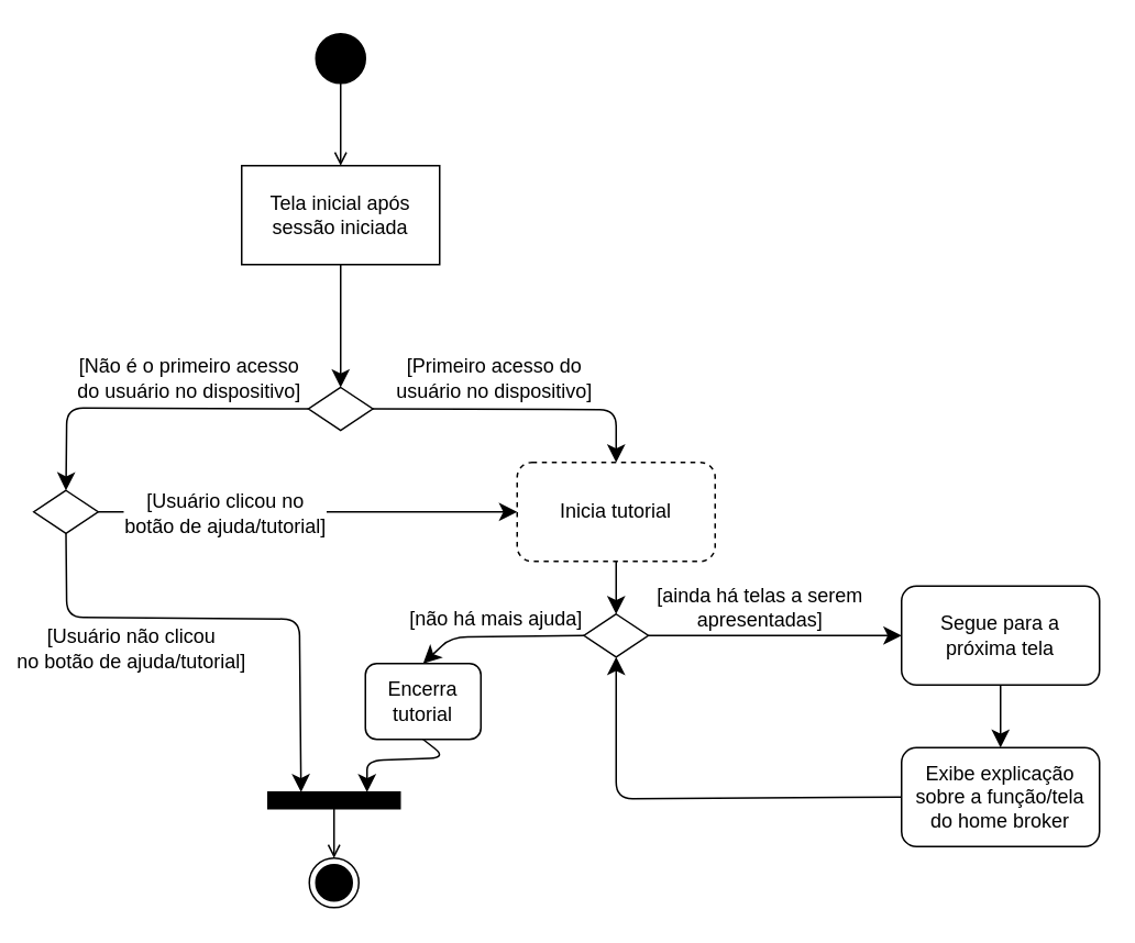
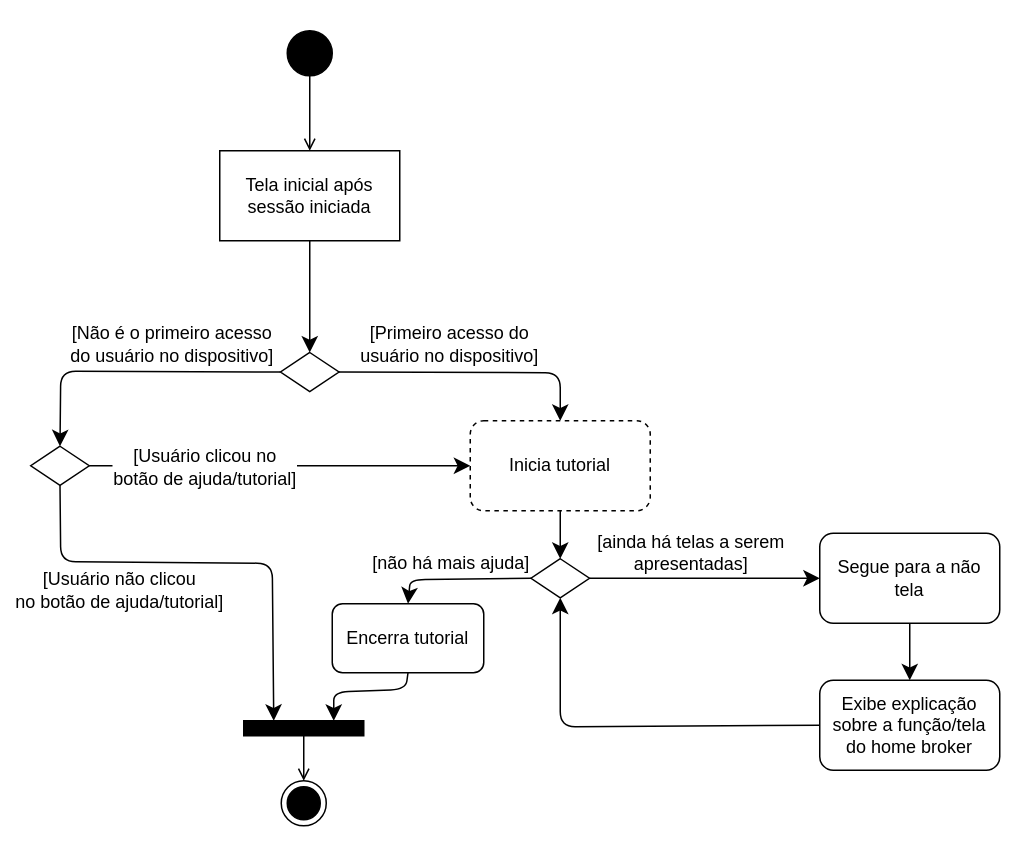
  <mxCell id="0" />
  <mxCell id="1" parent="0" />
  <mxCell id="2" style="edgeStyle=orthogonalEdgeStyle;rounded=0;orthogonalLoop=1;jettySize=auto;html=1;entryX=0.5;entryY=0;entryDx=0;entryDy=0;endArrow=open;endFill=0;" edge="1" parent="1" source="3" target="4"><mxGeometry relative="1" as="geometry"><mxPoint x="313" y="727.5" as="targetPoint" /></mxGeometry></mxCell>
  <mxCell id="3" value="" style="rounded=0;whiteSpace=wrap;html=1;fillColor=#000000;" vertex="1" parent="1"><mxGeometry x="162" y="480" width="80" height="10" as="geometry" /></mxCell>
  <mxCell id="4" value="" style="ellipse;html=1;shape=endState;fillColor=#000000;strokeColor=#000000;" vertex="1" parent="1"><mxGeometry x="187" y="520" width="30" height="30" as="geometry" /></mxCell>
  <mxCell id="5" style="edgeStyle=orthogonalEdgeStyle;rounded=0;orthogonalLoop=1;jettySize=auto;html=1;entryX=0.5;entryY=0;entryDx=0;entryDy=0;endArrow=open;endFill=0;" edge="1" parent="1" source="6" target="8"><mxGeometry relative="1" as="geometry"><mxPoint x="205.75" y="90" as="targetPoint" /></mxGeometry></mxCell>
  <mxCell id="6" value="" style="ellipse;whiteSpace=wrap;html=1;aspect=fixed;fillColor=#000000;" vertex="1" parent="1"><mxGeometry x="191" y="20" width="30" height="30" as="geometry" /></mxCell>
  <mxCell id="7" style="edgeStyle=none;curved=1;rounded=0;orthogonalLoop=1;jettySize=auto;html=1;exitX=0.5;exitY=1;exitDx=0;exitDy=0;entryX=0.5;entryY=0;entryDx=0;entryDy=0;fontSize=12;startSize=8;endSize=8;" edge="1" parent="1" source="8" target="13"><mxGeometry relative="1" as="geometry" /></mxCell>
  <mxCell id="8" value="Tela inicial após sessão iniciada" style="whiteSpace=wrap;html=1;rounded=0;" vertex="1" parent="1"><mxGeometry x="146" y="100" width="120" height="60" as="geometry" /></mxCell>
  <mxCell id="9" style="edgeStyle=none;curved=0;rounded=1;orthogonalLoop=1;jettySize=auto;html=1;exitX=0;exitY=0.5;exitDx=0;exitDy=0;entryX=0.5;entryY=0;entryDx=0;entryDy=0;fontSize=12;startSize=8;endSize=8;" edge="1" parent="1" source="13" target="18"><mxGeometry relative="1" as="geometry"><Array as="points"><mxPoint x="40" y="247" /></Array></mxGeometry></mxCell>
  <mxCell id="10" value="[Não é o primeiro acesso&lt;div&gt;do usuário no dispositivo]&lt;/div&gt;" style="edgeLabel;html=1;align=center;verticalAlign=middle;resizable=0;points=[];fontSize=12;fontFamily=Helvetica;fontColor=default;labelBackgroundColor=default;" vertex="1" connectable="0" parent="9"><mxGeometry x="-0.298" y="-1" relative="1" as="geometry"><mxPoint x="-4" y="-18" as="offset" /></mxGeometry></mxCell>
  <mxCell id="11" style="edgeStyle=none;shape=connector;curved=0;rounded=1;orthogonalLoop=1;jettySize=auto;html=1;exitX=1;exitY=0.5;exitDx=0;exitDy=0;entryX=0.5;entryY=0;entryDx=0;entryDy=0;strokeColor=default;align=center;verticalAlign=middle;fontFamily=Helvetica;fontSize=12;fontColor=default;labelBackgroundColor=default;startSize=8;endArrow=classic;endSize=8;" edge="1" parent="1" source="13" target="20"><mxGeometry relative="1" as="geometry"><Array as="points"><mxPoint x="373" y="248" /></Array></mxGeometry></mxCell>
  <mxCell id="12" value="[Primeiro acesso do&lt;div&gt;usuário no dispositivo]&lt;/div&gt;" style="edgeLabel;html=1;align=center;verticalAlign=middle;resizable=0;points=[];fontSize=12;fontFamily=Helvetica;fontColor=default;labelBackgroundColor=default;" vertex="1" connectable="0" parent="11"><mxGeometry x="-0.259" y="1" relative="1" as="geometry"><mxPoint x="6" y="-18" as="offset" /></mxGeometry></mxCell>
  <mxCell id="13" value="" style="rhombus;whiteSpace=wrap;html=1;" vertex="1" parent="1"><mxGeometry x="186.5" y="234.5" width="39" height="26" as="geometry" /></mxCell>
  <mxCell id="14" style="edgeStyle=none;shape=connector;curved=0;rounded=1;orthogonalLoop=1;jettySize=auto;html=1;exitX=0.5;exitY=1;exitDx=0;exitDy=0;entryX=0.25;entryY=0;entryDx=0;entryDy=0;strokeColor=default;align=center;verticalAlign=middle;fontFamily=Helvetica;fontSize=12;fontColor=default;labelBackgroundColor=default;startSize=8;endArrow=classic;endSize=8;" edge="1" parent="1" source="18" target="3"><mxGeometry relative="1" as="geometry"><Array as="points"><mxPoint x="40" y="374" /><mxPoint x="181" y="375" /></Array></mxGeometry></mxCell>
  <mxCell id="15" value="[Usuário não clicou&lt;div&gt;no botão de ajuda/tutorial]&lt;/div&gt;" style="edgeLabel;html=1;align=center;verticalAlign=middle;resizable=0;points=[];fontSize=12;fontFamily=Helvetica;fontColor=default;labelBackgroundColor=default;" vertex="1" connectable="0" parent="14"><mxGeometry x="-0.512" y="-1" relative="1" as="geometry"><mxPoint x="18" y="17" as="offset" /></mxGeometry></mxCell>
  <mxCell id="16" style="edgeStyle=none;shape=connector;curved=0;rounded=1;orthogonalLoop=1;jettySize=auto;html=1;exitX=1;exitY=0.5;exitDx=0;exitDy=0;entryX=0;entryY=0.5;entryDx=0;entryDy=0;strokeColor=default;align=center;verticalAlign=middle;fontFamily=Helvetica;fontSize=12;fontColor=default;labelBackgroundColor=default;startSize=8;endArrow=classic;endSize=8;" edge="1" parent="1" source="18" target="20"><mxGeometry relative="1" as="geometry" /></mxCell>
  <mxCell id="17" value="[Usuário clicou no&lt;div&gt;botão de ajuda/tutorial]&lt;/div&gt;" style="edgeLabel;html=1;align=center;verticalAlign=middle;resizable=0;points=[];fontSize=12;fontFamily=Helvetica;fontColor=default;labelBackgroundColor=default;" vertex="1" connectable="0" parent="16"><mxGeometry x="-0.416" relative="1" as="geometry"><mxPoint x="2" as="offset" /></mxGeometry></mxCell>
  <mxCell id="18" value="" style="rhombus;whiteSpace=wrap;html=1;" vertex="1" parent="1"><mxGeometry x="20" y="297" width="39" height="26" as="geometry" /></mxCell>
  <mxCell id="19" style="edgeStyle=none;shape=connector;curved=0;rounded=1;orthogonalLoop=1;jettySize=auto;html=1;exitX=0.5;exitY=1;exitDx=0;exitDy=0;entryX=0.5;entryY=0;entryDx=0;entryDy=0;strokeColor=default;align=center;verticalAlign=middle;fontFamily=Helvetica;fontSize=12;fontColor=default;labelBackgroundColor=default;startSize=8;endArrow=classic;endSize=8;" edge="1" parent="1" source="20" target="26"><mxGeometry relative="1" as="geometry" /></mxCell>
  <mxCell id="20" value="Inicia tutorial" style="rounded=1;whiteSpace=wrap;html=1;dashed=1;" vertex="1" parent="1"><mxGeometry x="313" y="280" width="120" height="60" as="geometry" /></mxCell>
  <mxCell id="21" style="edgeStyle=none;shape=connector;curved=0;rounded=1;orthogonalLoop=1;jettySize=auto;html=1;exitX=0;exitY=0.5;exitDx=0;exitDy=0;entryX=0.5;entryY=1;entryDx=0;entryDy=0;strokeColor=default;align=center;verticalAlign=middle;fontFamily=Helvetica;fontSize=12;fontColor=default;labelBackgroundColor=default;startSize=8;endArrow=classic;endSize=8;" edge="1" parent="1" source="22" target="26"><mxGeometry relative="1" as="geometry"><Array as="points"><mxPoint x="373" y="484" /></Array></mxGeometry></mxCell>
  <mxCell id="22" value="Exibe explicação&lt;div&gt;sobre a função/tela&lt;/div&gt;&lt;div&gt;do home broker&lt;/div&gt;" style="rounded=1;whiteSpace=wrap;html=1;" vertex="1" parent="1"><mxGeometry x="546" y="453" width="120" height="60" as="geometry" /></mxCell>
  <mxCell id="23" style="edgeStyle=none;shape=connector;curved=0;rounded=1;orthogonalLoop=1;jettySize=auto;html=1;exitX=1;exitY=0.5;exitDx=0;exitDy=0;entryX=0;entryY=0.5;entryDx=0;entryDy=0;strokeColor=default;align=center;verticalAlign=middle;fontFamily=Helvetica;fontSize=12;fontColor=default;labelBackgroundColor=default;startSize=8;endArrow=classic;endSize=8;" edge="1" parent="1" source="26" target="28"><mxGeometry relative="1" as="geometry" /></mxCell>
  <mxCell id="24" value="[ainda há telas a serem&lt;div&gt;apresentadas]&lt;/div&gt;" style="edgeLabel;html=1;align=center;verticalAlign=middle;resizable=0;points=[];fontSize=12;fontFamily=Helvetica;fontColor=default;labelBackgroundColor=default;" vertex="1" connectable="0" parent="23"><mxGeometry x="-0.222" y="-1" relative="1" as="geometry"><mxPoint x="7" y="-19" as="offset" /></mxGeometry></mxCell>
  <mxCell id="25" style="edgeStyle=none;shape=connector;curved=0;rounded=1;orthogonalLoop=1;jettySize=auto;html=1;exitX=0;exitY=0.5;exitDx=0;exitDy=0;entryX=0.5;entryY=0;entryDx=0;entryDy=0;strokeColor=default;align=center;verticalAlign=middle;fontFamily=Helvetica;fontSize=12;fontColor=default;labelBackgroundColor=default;startSize=8;endArrow=classic;endSize=8;" edge="1" parent="1" source="26" target="30"><mxGeometry relative="1" as="geometry"><Array as="points"><mxPoint x="273" y="386" /></Array></mxGeometry></mxCell>
  <mxCell id="26" value="" style="rhombus;whiteSpace=wrap;html=1;" vertex="1" parent="1"><mxGeometry x="353.5" y="372" width="39" height="26" as="geometry" /></mxCell>
  <mxCell id="27" style="edgeStyle=none;shape=connector;curved=0;rounded=1;orthogonalLoop=1;jettySize=auto;html=1;exitX=0.5;exitY=1;exitDx=0;exitDy=0;entryX=0.5;entryY=0;entryDx=0;entryDy=0;strokeColor=default;align=center;verticalAlign=middle;fontFamily=Helvetica;fontSize=12;fontColor=default;labelBackgroundColor=default;startSize=8;endArrow=classic;endSize=8;" edge="1" parent="1" source="28" target="22"><mxGeometry relative="1" as="geometry" /></mxCell>
- <mxCell id="28" value="Segue para a próxima tela" style="rounded=1;whiteSpace=wrap;html=1;" vertex="1" parent="1"><mxGeometry x="546" y="355" width="120" height="60" as="geometry" /></mxCell>
+ <mxCell id="28" value="Segue para a não tela" style="rounded=1;whiteSpace=wrap;html=1;" vertex="1" parent="1"><mxGeometry x="546" y="355" width="120" height="60" as="geometry" /></mxCell>
  <mxCell id="29" style="edgeStyle=none;shape=connector;curved=0;rounded=1;orthogonalLoop=1;jettySize=auto;html=1;exitX=0.5;exitY=1;exitDx=0;exitDy=0;entryX=0.75;entryY=0;entryDx=0;entryDy=0;strokeColor=default;align=center;verticalAlign=middle;fontFamily=Helvetica;fontSize=12;fontColor=default;labelBackgroundColor=default;startSize=8;endArrow=classic;endSize=8;" edge="1" parent="1" source="30" target="3"><mxGeometry relative="1" as="geometry"><Array as="points"><mxPoint x="270" y="459" /><mxPoint x="222" y="461" /></Array></mxGeometry></mxCell>
- <mxCell id="30" value="Encerra tutorial" style="rounded=1;whiteSpace=wrap;html=1;" vertex="1" parent="1"><mxGeometry x="221" y="402" width="70" height="46" as="geometry" /></mxCell>
+ <mxCell id="30" value="Encerra tutorial" style="rounded=1;whiteSpace=wrap;html=1;" vertex="1" parent="1"><mxGeometry x="221" y="402" width="101" height="46" as="geometry" /></mxCell>
  <mxCell id="31" value="[não há mais ajuda]" style="edgeLabel;html=1;align=center;verticalAlign=middle;resizable=0;points=[];fontSize=12;fontFamily=Helvetica;fontColor=default;labelBackgroundColor=default;" vertex="1" connectable="0" parent="1"><mxGeometry x="299.004" y="374" as="geometry" /></mxCell>
